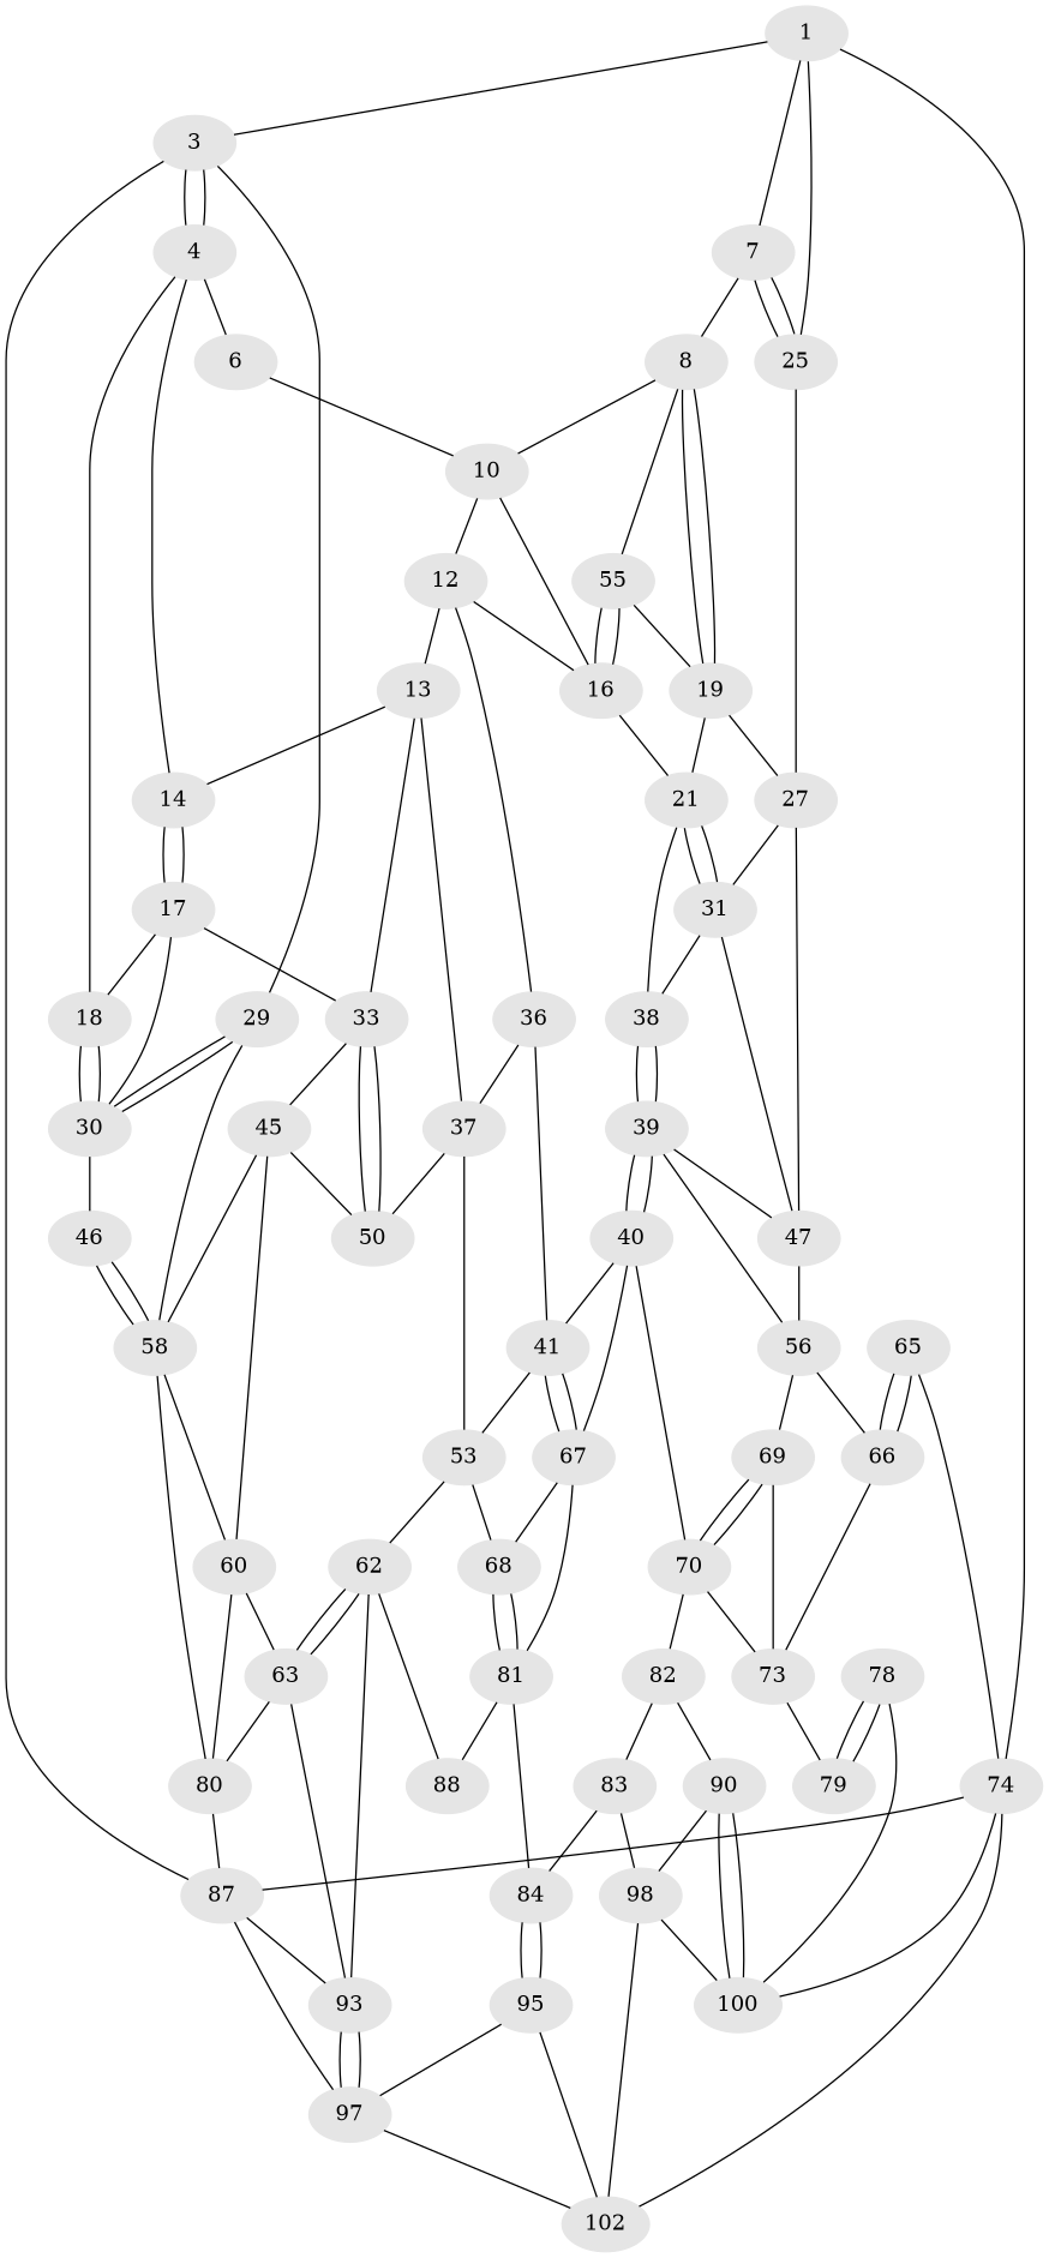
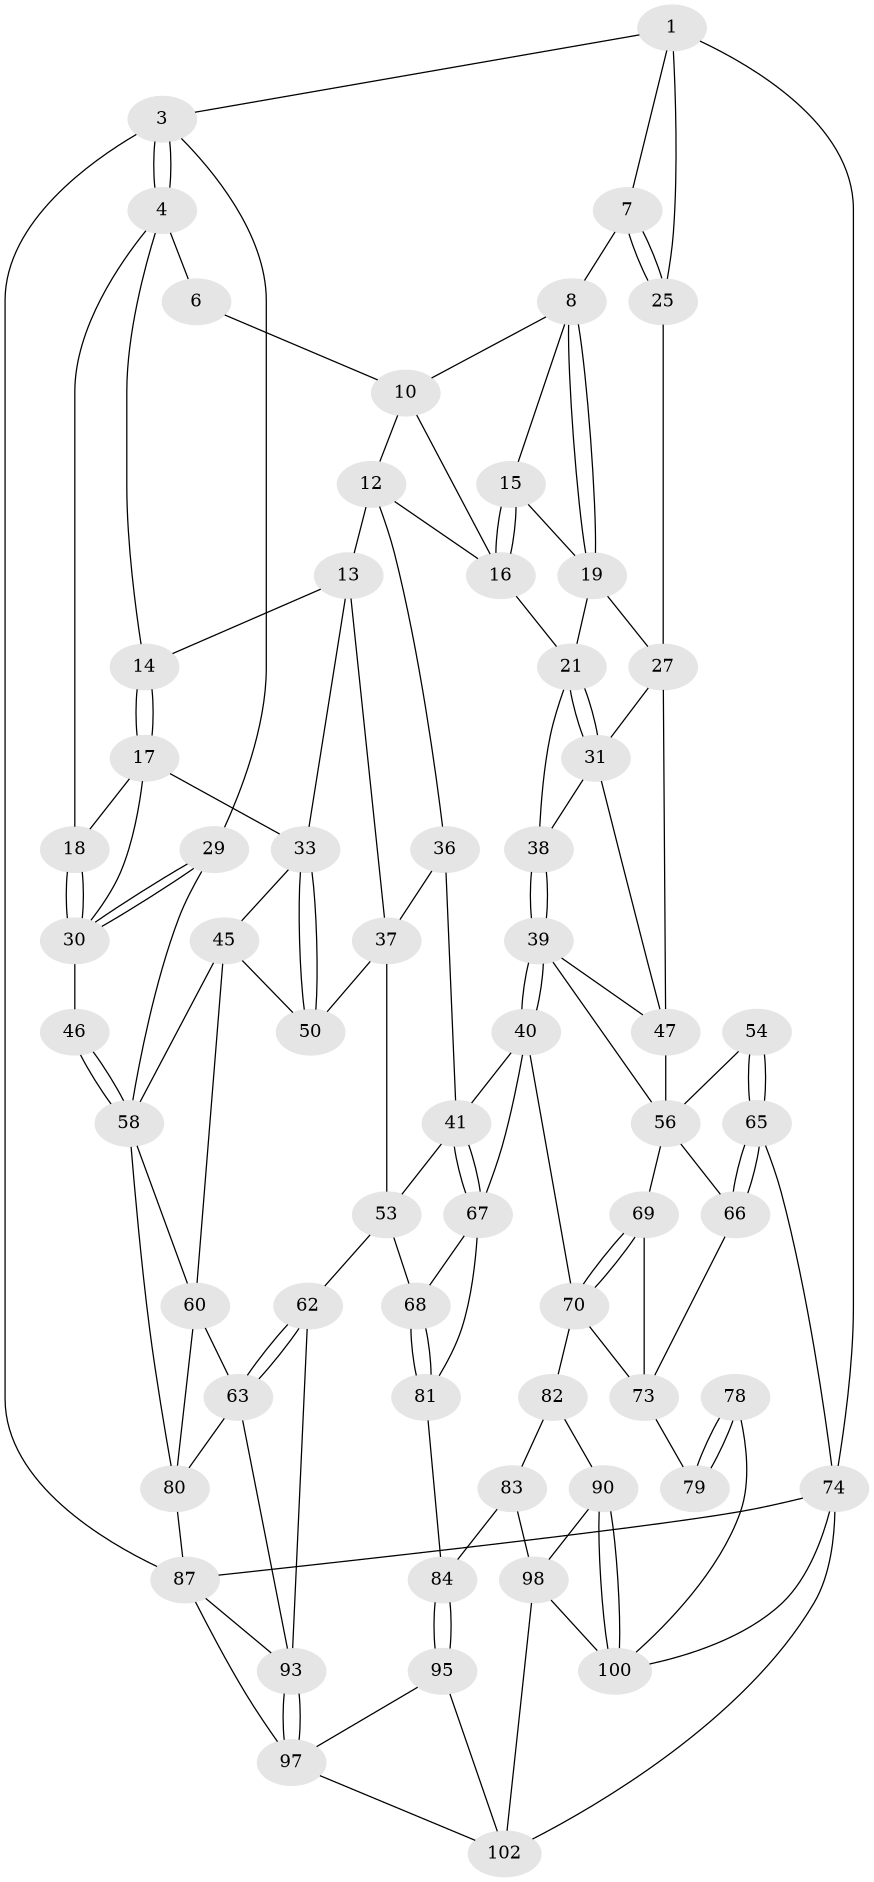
  graph {
    node [color=gray90 style=filled]
    1 [super="+2"]
    3
    7
    25 [super="+26"]
    74 [super="+104"]
    4 [super="+5"]
    29
    87 [super="+105"]
    8 [super="+9"]
    27 [super="+28"]
    100 [super="+101"]
    102 [super="+103"]
    6
    14
    18
    30 [super="+44"]
    58 [super="+59"]
    93 [super="+94"]
    97 [super="+106"]
    10 [super="+11"]
    17 [super="+35"]
    12 [super="+24"]
    16 [super="+23"]
-   15 [label=55]
+   15
    19 [super="+20"]
    21 [super="+22"]
    13 [super="+32"]
    36
    33 [super="+34"]
    37 [super="+49"]
    41 [super="+42"]
    45 [super="+51"]
    50
    53 [super="+61"]
    31 [super="+43"]
    38
    46
    47 [super="+48"]
    39 [super="+52"]
+   54 [super="+55"]
    56 [super="+57"]
    65 [super="+75"]
    60 [super="+64"]
    80 [super="+86"]
    67 [super="+76"]
    62 [super="+89"]
    68
    40 [super="+72"]
    70 [super="+71"]
    66
    69
    81 [super="+85"]
    73 [super="+77"]
    82
    63 [super="+92"]
-   88
    78
    79
    84
    90 [super="+91"]
    83
    98 [super="+99"]
    95 [super="+96"]
    1 -- 3
    1 -- 7
    1 -- 25
    1 -- 74
    3 -- 4
    3 -- 4
    3 -- 29
    3 -- 87
    7 -- 25
    7 -- 25
    7 -- 8
    25 -- 27
    74 -- 87
    74 -- 100
    74 -- 102
    4 -- 6
    4 -- 14
    4 -- 18
    29 -- 30
    29 -- 30
    29 -- 58
    87 -- 93
    87 -- 97
    8 -- 10
    8 -- 15
    8 -- 19
    8 -- 19
    27 -- 31
    27 -- 47
    6 -- 10
    14 -- 17
    14 -- 17
    18 -- 30
    18 -- 30
    30 -- 46
    58 -- 60
    58 -- 80
    93 -- 97
    93 -- 97
    97 -- 102
    10 -- 12
    10 -- 16
    17 -- 18
    17 -- 30
    17 -- 33
    12 -- 16
    12 -- 13
    12 -- 36
    16 -- 21
    15 -- 16
    15 -- 16
    15 -- 19
    19 -- 27
    19 -- 21
    21 -- 31
    21 -- 31
    21 -- 38
    13 -- 14
    13 -- 33
    13 -- 37
    36 -- 37
    36 -- 41
    33 -- 45
    33 -- 50
    33 -- 50
    37 -- 50
    37 -- 53
    41 -- 53
    41 -- 67
    41 -- 67
    45 -- 58
    45 -- 50
    45 -- 60
    53 -- 62
    53 -- 68
    31 -- 38
    31 -- 47
    38 -- 39
    38 -- 39
    46 -- 58
    46 -- 58
    47 -- 56
    39 -- 47
    39 -- 56
    39 -- 40
    39 -- 40
+   54 -- 56
+   54 -- 65
+   54 -- 65
    56 -- 66
    56 -- 69
    65 -- 74
    65 -- 66
    65 -- 66
    60 -- 80
    60 -- 63
    80 -- 87
    67 -- 68
    67 -- 81
    62 -- 93
    62 -- 63
    62 -- 63
-   62 -- 88
    68 -- 81
    68 -- 81
    40 -- 41
    40 -- 67
    40 -- 70
    70 -- 73
    70 -- 82
    66 -- 73
    69 -- 70
    69 -- 70
    69 -- 73
-   81 -- 88
    81 -- 84
    73 -- 79
    82 -- 90
    82 -- 83
    63 -- 93
    63 -- 80
    78 -- 100
    78 -- 79
    78 -- 79
    84 -- 95
    84 -- 95
    90 -- 100
    90 -- 100
    90 -- 98
    83 -- 84
    83 -- 98
    98 -- 100
    98 -- 102
    95 -- 102
    95 -- 97
  }
